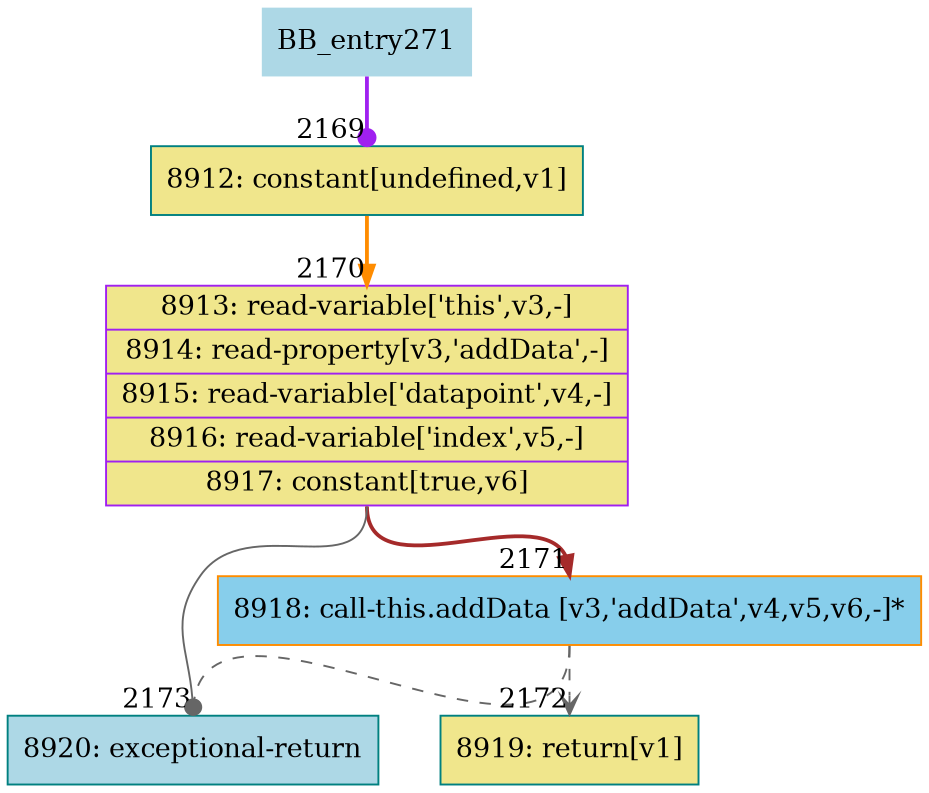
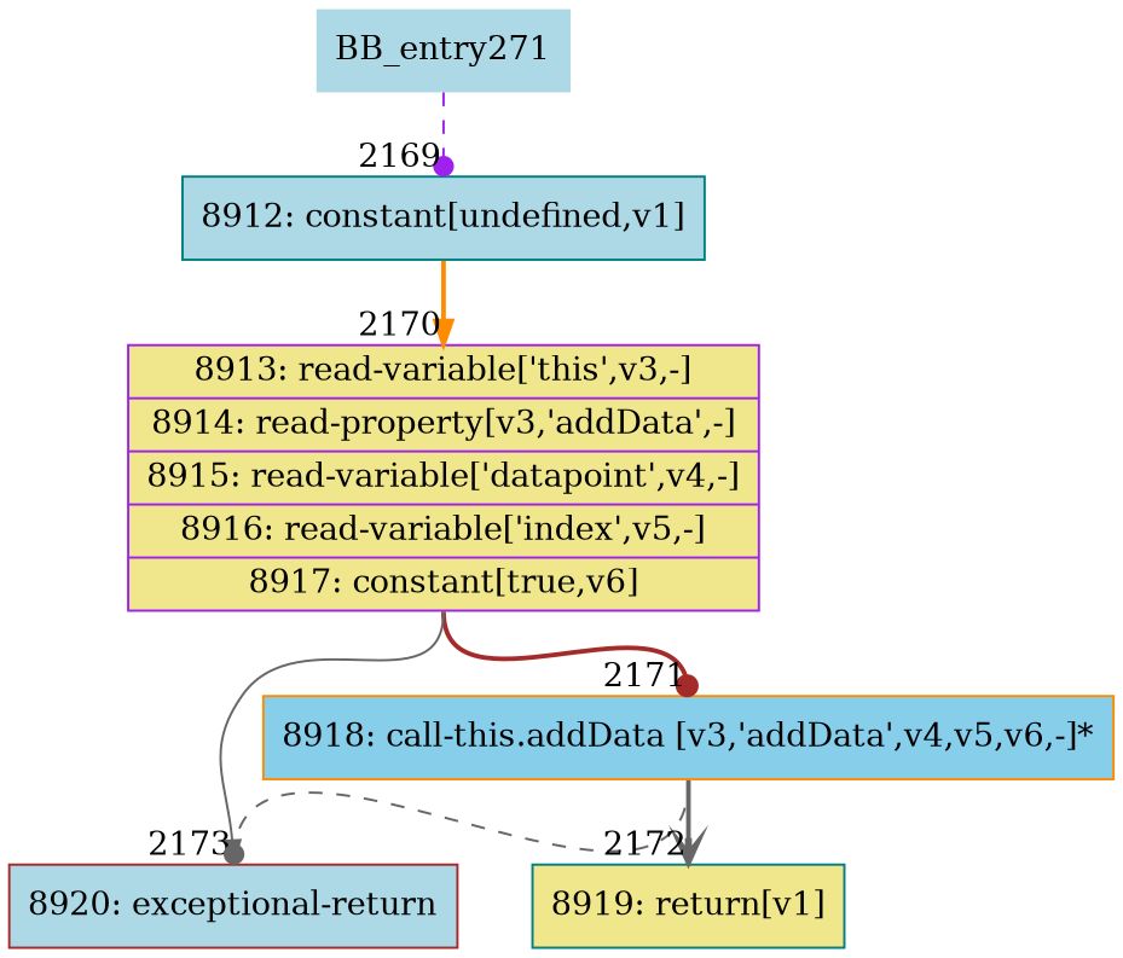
  digraph {
    rankdir=TD
    node [color=brown fillcolor=khaki shape=record style=filled]
    edge [arrowhead=dot color=gray40 headport=n style=dashed tailport=s]
    n1 [fillcolor=lightblue label=BB_entry271 shape=none]
-   n2 [color=teal label="{8912: constant[undefined,v1]}"]
+   n2 [color=teal fillcolor=lightblue label="{8912: constant[undefined,v1]}"]
    n3 [color=purple label="{8913: read-variable['this',v3,-]|8914: read-property[v3,'addData',-]|8915: read-variable['datapoint',v4,-]|8916: read-variable['index',v5,-]|8917: constant[true,v6]}"]
    n4 [color=darkorange fillcolor=skyblue label="{8918: call-this.addData [v3,'addData',v4,v5,v6,-]*}"]
-   n5 [color=teal fillcolor=lightblue label="{8920: exceptional-return}"]
+   n5 [fillcolor=lightblue label="{8920: exceptional-return}"]
    n6 [color=teal label="{8919: return[v1]}"]
-   n1 -> n2 [color=purple headlabel="    2169" style=bold]
+   n1 -> n2 [color=purple headlabel="    2169"]
    n2 -> n3 [arrowhead=normal color=darkorange headlabel="      2170" style=bold]
-   n3 -> n4 [arrowhead=normal color=brown headlabel="      2171" style=bold]
-   n3 -> n5 [headlabel="      2173" style=solid]
+   n3 -> n4 [color=brown headlabel="      2171" style=bold]
+   n3 -> n5 [arrowhead=normal headlabel="      2173" style=solid]
    n4 -> n5
-   n4 -> n6 [arrowhead=vee headlabel="      2172"]
+   n4 -> n6 [arrowhead=vee headlabel="      2172" style=bold]
  }
